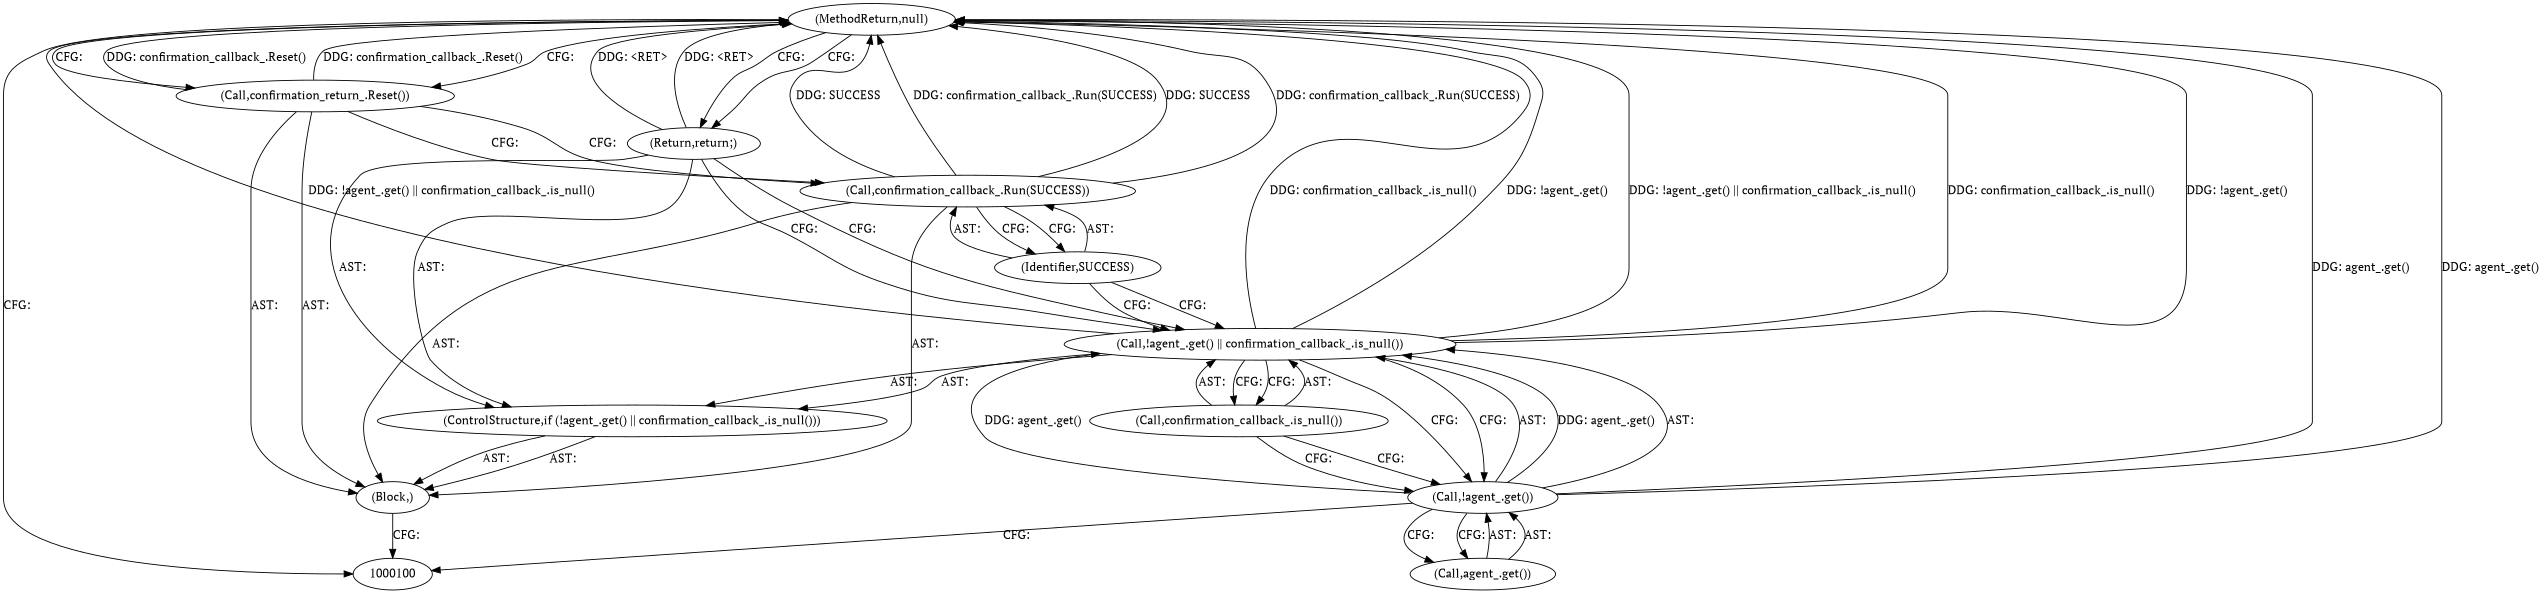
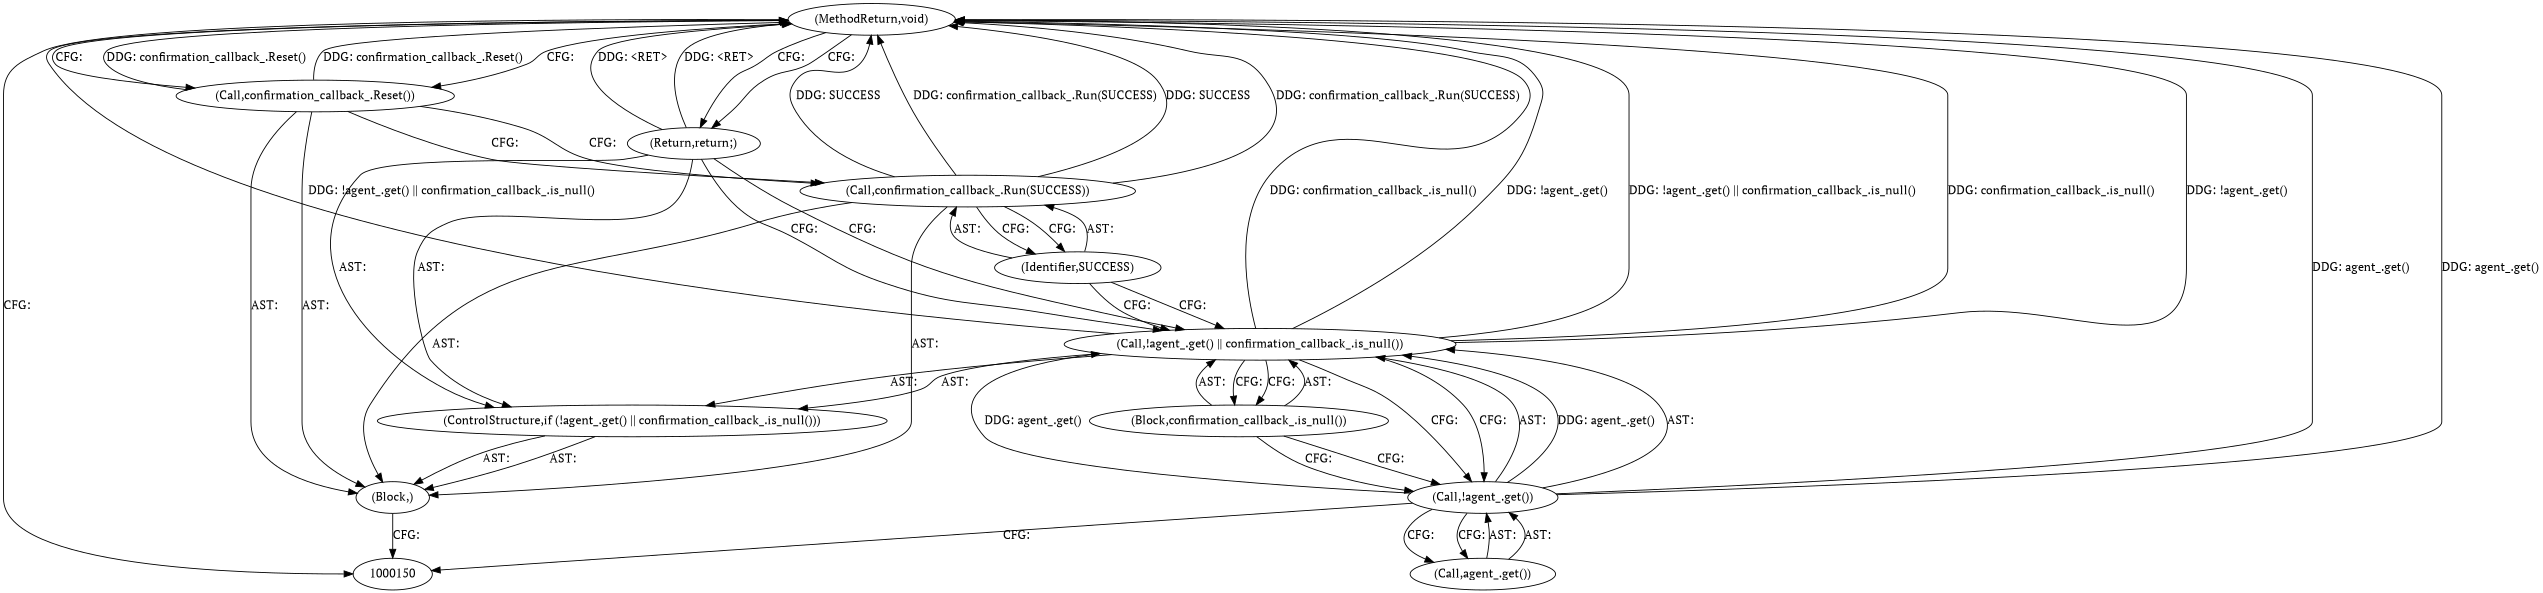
  digraph {
    fontname="PT Serif"
    node [fontname="PT Serif"]
    edge [fontname="PT Serif"]
-   n1 [label="(MethodReturn,null)"]
+   n1 [label="(MethodReturn,void)"]
    n2 [label="(Return,return;)"]
-   n3 [label="(Call,confirmation_return_.Reset())"]
-   1000100
+   n3 [label="(Call,confirmation_callback_.Reset())"]
+   1000100 [label=1000150]
    n5 [label="(ControlStructure,if (!agent_.get() || confirmation_callback_.is_null()))"]
    n6 [label="(Call,!agent_.get() || confirmation_callback_.is_null())"]
    n7 [label="(Block,)"]
    n8 [label="(Call,confirmation_callback_.Run(SUCCESS))"]
-   n9 [label="(Call,confirmation_callback_.is_null())"]
+   n9 [label="(Block,confirmation_callback_.is_null())"]
    n10 [label="(Call,!agent_.get())"]
    n11 [label="(Call,agent_.get())"]
    n12 [label="(Identifier,SUCCESS)"]
    n1 -> n2 [label="CFG: "]
    n1 -> n2 [label="CFG: "]
    n1 -> n3 [label="CFG: "]
    n1 -> n3 [label="CFG: "]
    n1 -> 1000100 [label="CFG: "]
    n2 -> n1 [label="DDG: <RET>"]
    n2 -> n1 [label="DDG: <RET>"]
    n2 -> n5 [label="AST: "]
    n2 -> n5 [label="AST: "]
    n2 -> n6 [label="CFG: "]
    n2 -> n6 [label="CFG: "]
    n3 -> n1 [label="DDG: confirmation_callback_.Reset()"]
    n3 -> n1 [label="DDG: confirmation_callback_.Reset()"]
    n3 -> n7 [label="AST: "]
    n3 -> n7 [label="AST: "]
    n3 -> n8 [label="CFG: "]
    n3 -> n8 [label="CFG: "]
    n5 -> n7 [label="AST: "]
    n5 -> n7 [label="AST: "]
    n6 -> n1 [label="DDG: !agent_.get()"]
    n6 -> n1 [label="DDG: !agent_.get() || confirmation_callback_.is_null()"]
    n6 -> n1 [label="DDG: confirmation_callback_.is_null()"]
    n6 -> n1 [label="DDG: !agent_.get()"]
    n6 -> n1 [label="DDG: !agent_.get() || confirmation_callback_.is_null()"]
    n6 -> n1 [label="DDG: confirmation_callback_.is_null()"]
    n6 -> n5 [label="AST: "]
    n6 -> n5 [label="AST: "]
    n6 -> n9 [label="CFG: "]
    n6 -> n9 [label="CFG: "]
    n6 -> n10 [label="CFG: "]
    n6 -> n10 [label="CFG: "]
    n7 -> 1000100 [label="CFG: "]
    n8 -> n1 [label="DDG: confirmation_callback_.Run(SUCCESS)"]
    n8 -> n1 [label="DDG: SUCCESS"]
    n8 -> n1 [label="DDG: confirmation_callback_.Run(SUCCESS)"]
    n8 -> n1 [label="DDG: SUCCESS"]
    n8 -> n7 [label="AST: "]
    n8 -> n7 [label="AST: "]
    n8 -> n12 [label="CFG: "]
    n8 -> n12 [label="CFG: "]
    n9 -> n6 [label="AST: "]
    n9 -> n6 [label="AST: "]
    n9 -> n10 [label="CFG: "]
    n9 -> n10 [label="CFG: "]
    n10 -> n1 [label="DDG: agent_.get()"]
    n10 -> n1 [label="DDG: agent_.get()"]
    n10 -> 1000100 [label="CFG: "]
    n10 -> n6 [label="AST: "]
    n10 -> n6 [label="DDG: agent_.get()"]
    n10 -> n6 [label="AST: "]
    n10 -> n6 [label="DDG: agent_.get()"]
    n10 -> n11 [label="CFG: "]
    n10 -> n11 [label="CFG: "]
    n11 -> n10 [label="AST: "]
    n11 -> n10 [label="AST: "]
    n12 -> n6 [label="CFG: "]
    n12 -> n6 [label="CFG: "]
    n12 -> n8 [label="AST: "]
    n12 -> n8 [label="AST: "]
  }
